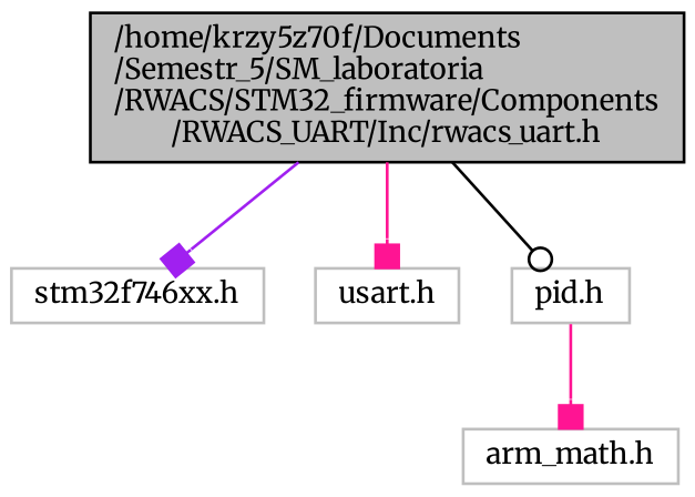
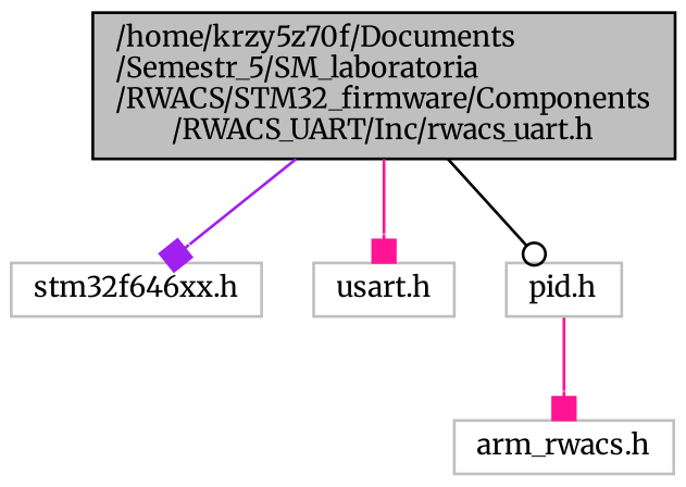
  digraph {
    fontname=Merriweather
    node [color=grey75 fillcolor=white fontname=Merriweather fontsize=10 shape=record style=filled]
    edge [arrowhead=box color=deeppink fontname=Merriweather fontsize=10 labelfontname=Helvetica labelfontsize=10 style=solid]
    n1 [color=black fillcolor=grey75 fontcolor=black height=0.2 label="/home/krzy5z70f/Documents\l/Semestr_5/SM_laboratoria\l/RWACS/STM32_firmware/Components\l/RWACS_UART/Inc/rwacs_uart.h" width=0.4]
-   n2 [height=0.2 label="stm32f746xx.h" width=0.4]
+   n2 [height=0.2 label="stm32f646xx.h" width=0.4]
    n3 [height=0.2 label="usart.h" width=0.4]
    n4 [height=0.2 label="pid.h" width=0.4]
-   n5 [height=0.2 label="arm_math.h" width=0.4]
+   n5 [height=0.2 label="arm_rwacs.h" width=0.4]
    n1 -> n2 [color=purple]
    n1 -> n3
    n1 -> n4 [arrowhead=odot color=black]
    n4 -> n5
  }
